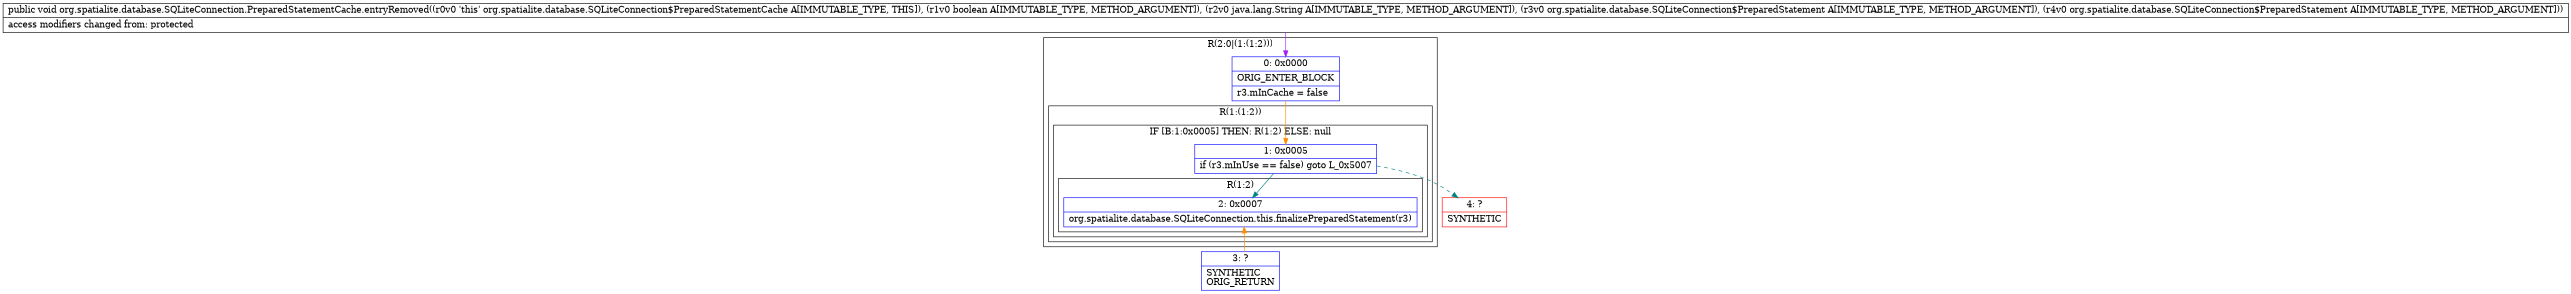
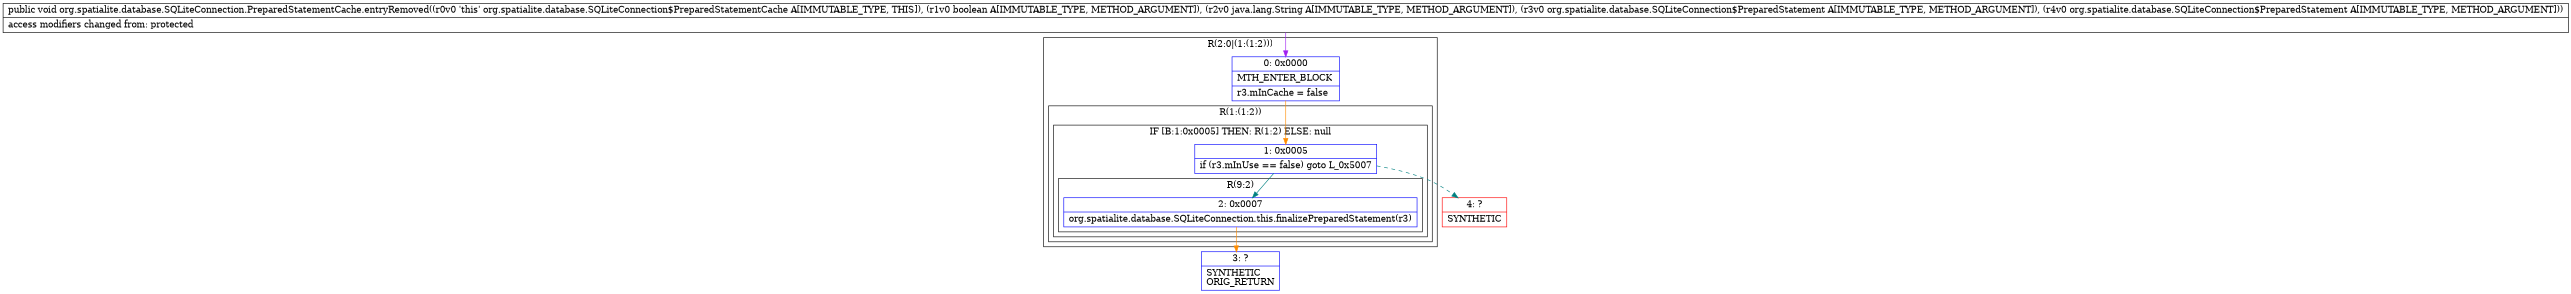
  digraph {
    node [color=blue shape=record]
    edge [color=darkorange]
    n1 [label="{2\:\ 0x0007|org.spatialite.database.SQLiteConnection.this.finalizePreparedStatement(r3)\l}"]
    n2 [label="{1\:\ 0x0005|if (r3.mInUse == false) goto L_0x5007\l}"]
-   n3 [label="{0\:\ 0x0000|ORIG_ENTER_BLOCK\l|r3.mInCache = false\l}"]
+   n3 [label="{0\:\ 0x0000|MTH_ENTER_BLOCK\l|r3.mInCache = false\l}"]
    n4 [label="{3\:\ ?|SYNTHETIC\lORIG_RETURN\l}"]
    n5 [color=red label="{4\:\ ?|SYNTHETIC\l}"]
    n6 [label="{public void org.spatialite.database.SQLiteConnection.PreparedStatementCache.entryRemoved((r0v0 'this' org.spatialite.database.SQLiteConnection$PreparedStatementCache A[IMMUTABLE_TYPE, THIS]), (r1v0 boolean A[IMMUTABLE_TYPE, METHOD_ARGUMENT]), (r2v0 java.lang.String A[IMMUTABLE_TYPE, METHOD_ARGUMENT]), (r3v0 org.spatialite.database.SQLiteConnection$PreparedStatement A[IMMUTABLE_TYPE, METHOD_ARGUMENT]), (r4v0 org.spatialite.database.SQLiteConnection$PreparedStatement A[IMMUTABLE_TYPE, METHOD_ARGUMENT]))  | access modifiers changed from: protected\l}" color=""]
    subgraph cluster_1 {
      label="R(2:0|(1:(1:2)))"
      n3
      subgraph cluster_2 {
        label="R(1:(1:2))"
        subgraph cluster_3 {
          label="IF [B:1:0x0005] THEN: R(1:2) ELSE: null"
          n2
          subgraph cluster_4 {
-           label="R(1:2)"
+           label="R(9:2)"
            n1
          }
        }
      }
    }
-   n4 -> n1
+   n1 -> n4
    n2 -> n1 [color=teal]
    n2 -> n5 [color=teal style=dashed]
    n3 -> n2
    n6 -> n3 [color=purple]
  }
